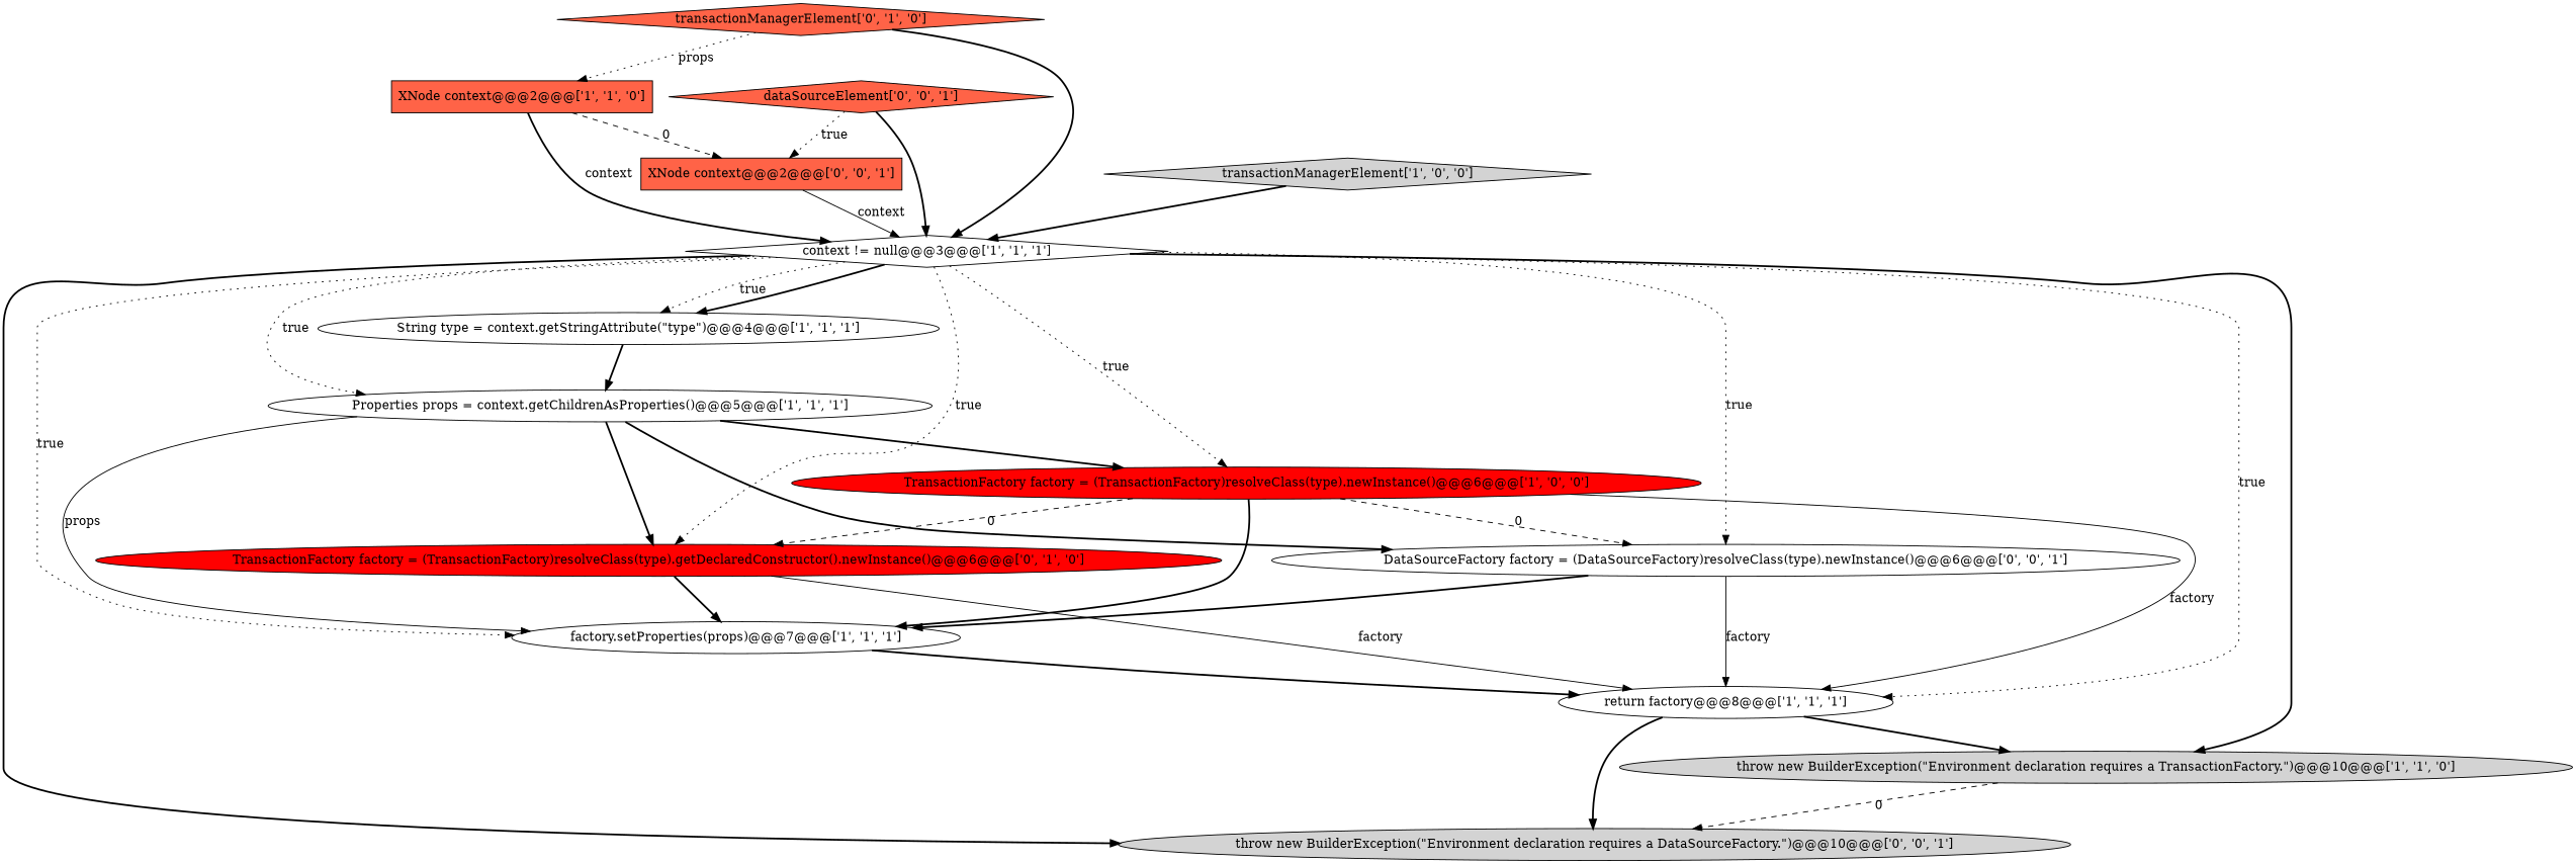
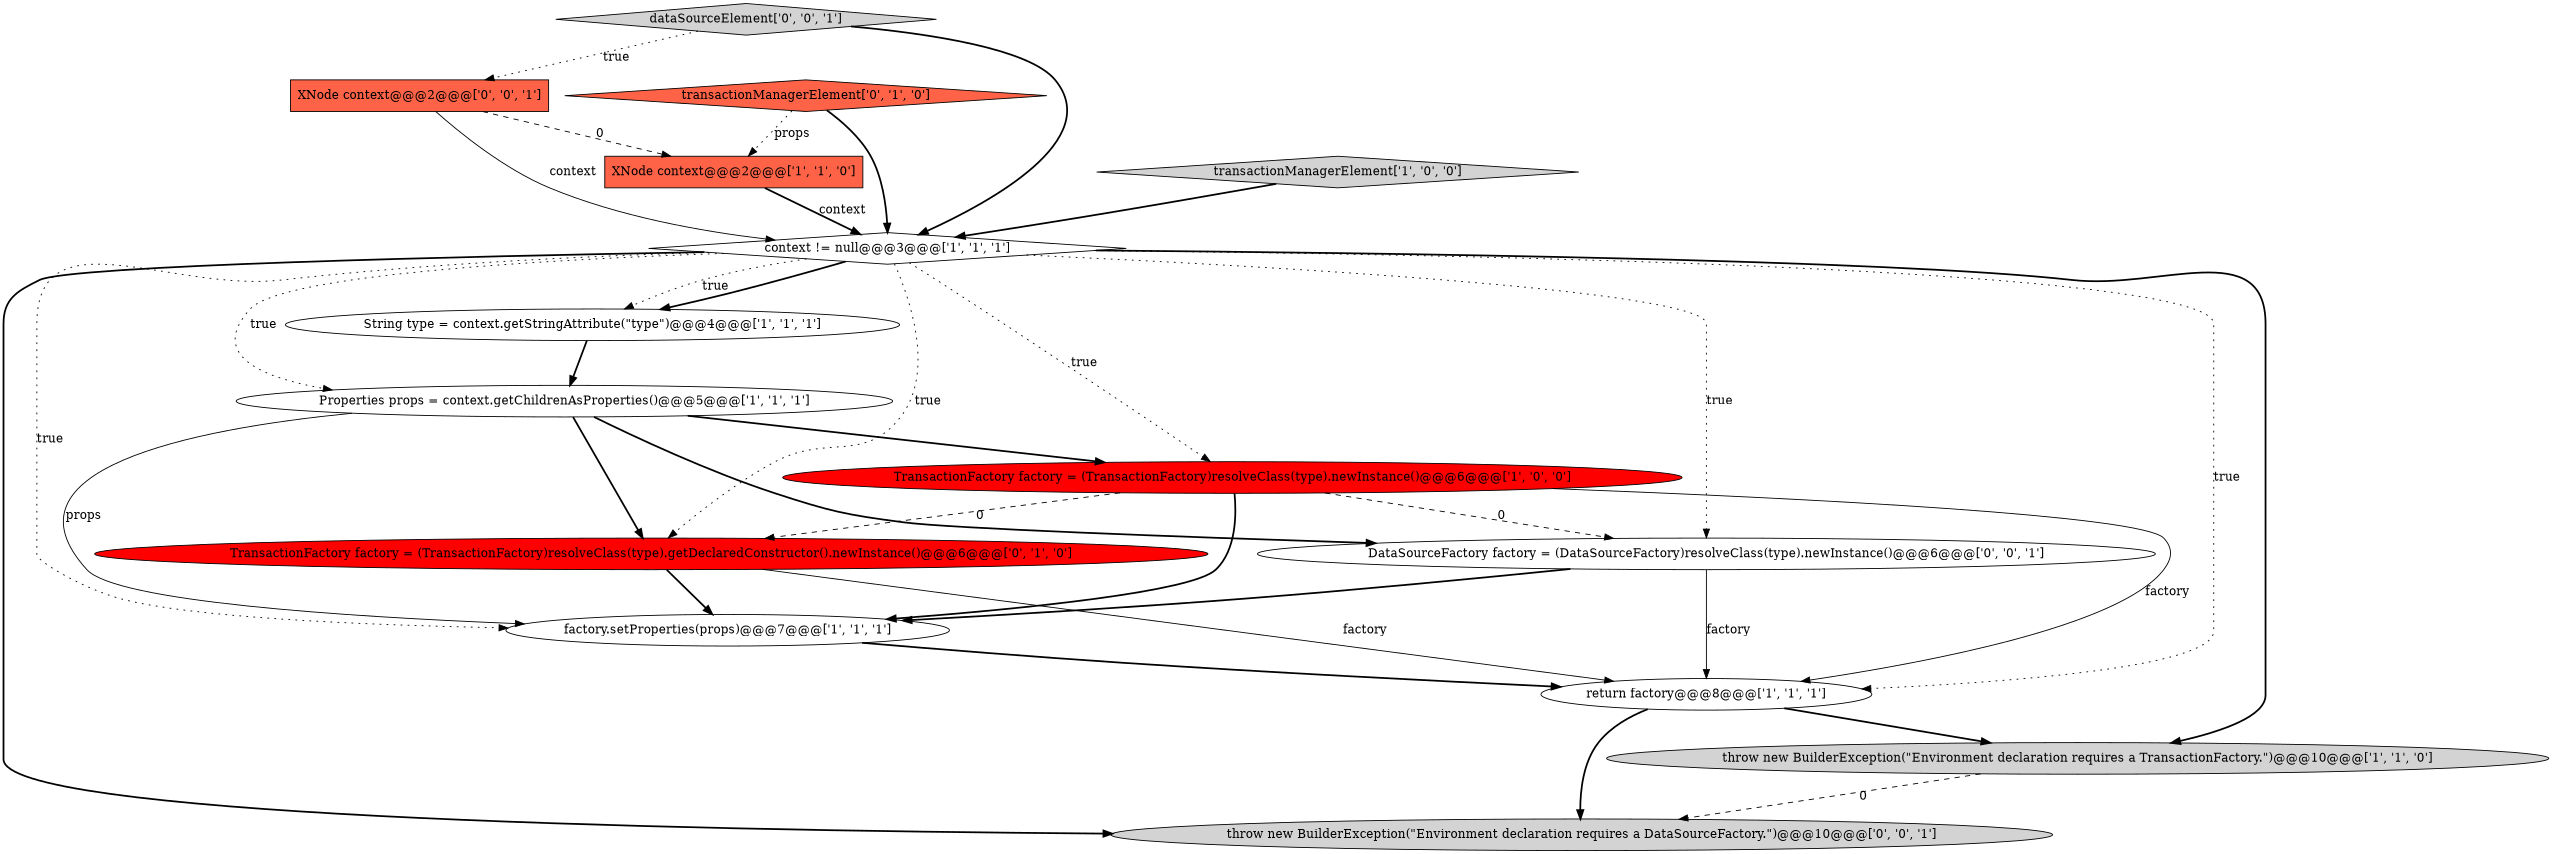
  digraph {
    node [fillcolor=white shape=ellipse style=filled]
    edge [style=bold]
    n1 [label="String type = context.getStringAttribute(\"type\")@@@4@@@['1', '1', '1']"]
    n2 [label="Properties props = context.getChildrenAsProperties()@@@5@@@['1', '1', '1']"]
    n3 [fillcolor=red label="TransactionFactory factory = (TransactionFactory)resolveClass(type).newInstance()@@@6@@@['1', '0', '0']"]
    n4 [label="DataSourceFactory factory = (DataSourceFactory)resolveClass(type).newInstance()@@@6@@@['0', '0', '1']"]
    n5 [label="factory.setProperties(props)@@@7@@@['1', '1', '1']"]
    n6 [fillcolor=red label="TransactionFactory factory = (TransactionFactory)resolveClass(type).getDeclaredConstructor().newInstance()@@@6@@@['0', '1', '0']"]
    n7 [fillcolor=tomato label="XNode context@@@2@@@['0', '0', '1']" shape=box]
    n8 [label="context != null@@@3@@@['1', '1', '1']" shape=diamond]
    n9 [label="return factory@@@8@@@['1', '1', '1']"]
    n10 [fillcolor=lightgray label="throw new BuilderException(\"Environment declaration requires a DataSourceFactory.\")@@@10@@@['0', '0', '1']"]
    n11 [fillcolor=lightgray label="throw new BuilderException(\"Environment declaration requires a TransactionFactory.\")@@@10@@@['1', '1', '0']"]
    n12 [fillcolor=tomato label="transactionManagerElement['0', '1', '0']" shape=diamond]
    n13 [fillcolor=tomato label="XNode context@@@2@@@['1', '1', '0']" shape=box]
-   n14 [fillcolor=tomato label="dataSourceElement['0', '0', '1']" shape=diamond]
+   n14 [fillcolor=lightgray label="dataSourceElement['0', '0', '1']" shape=diamond]
    n15 [fillcolor=lightgray label="transactionManagerElement['1', '0', '0']" shape=diamond]
    n1 -> n2
    n2 -> n3
    n2 -> n4
    n2 -> n5 [label=props style=solid]
    n2 -> n6
    n3 -> n4 [label=0 style=dashed]
    n3 -> n5
    n3 -> n6 [label=0 style=dashed]
    n3 -> n9 [label=factory style=solid]
    n4 -> n5
    n4 -> n9 [label=factory style=solid]
    n5 -> n9
    n6 -> n5
    n6 -> n9 [label=factory style=solid]
    n7 -> n8 [label=context style=solid]
    n8 -> n1 [label=true style=dotted]
    n8 -> n1
    n8 -> n2 [label=true style=dotted]
    n8 -> n3 [label=true style=dotted]
    n8 -> n4 [label=true style=dotted]
    n8 -> n5 [label=true style=dotted]
    n8 -> n6 [label=true style=dotted]
    n8 -> n9 [label=true style=dotted]
    n8 -> n10
    n8 -> n11
    n9 -> n10
    n9 -> n11
    n11 -> n10 [label=0 style=dashed]
    n12 -> n8
    n12 -> n13 [label=props style=dotted]
-   n13 -> n7 [label=0 style=dashed]
+   n7 -> n13 [label=0 style=dashed]
    n13 -> n8 [label=context]
    n14 -> n7 [label=true style=dotted]
    n14 -> n8
    n15 -> n8
  }
